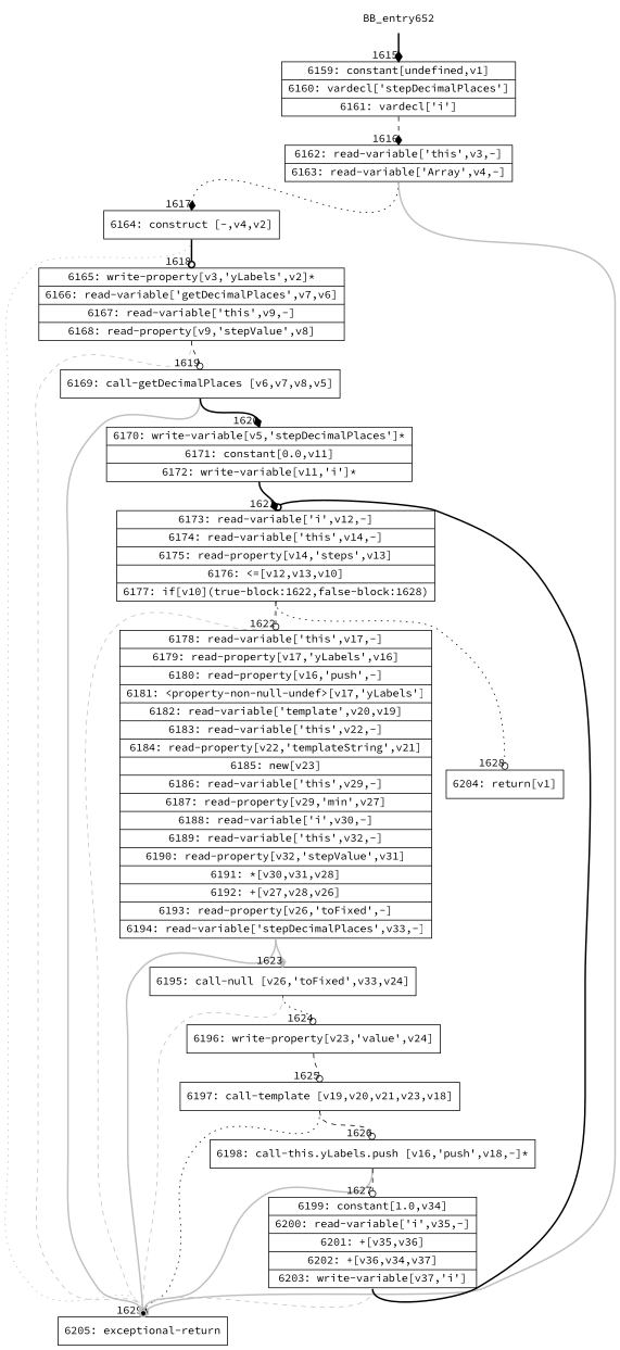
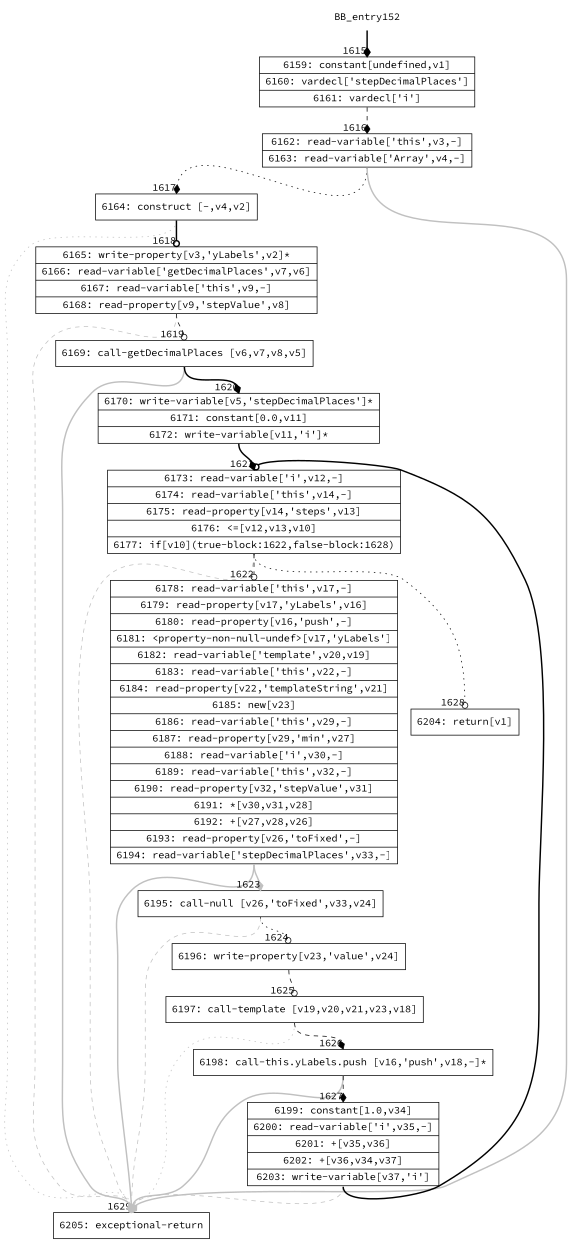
  digraph {
    fontname="Source Code Pro"
    rankdir=TD
    node [fontname="Source Code Pro" shape=record]
    edge [arrowhead=odot fontname="Source Code Pro" headport=n style=bold tailport=s]
-   BB_entry152 [shape=none label=BB_entry652]
+   BB_entry152 [shape=none]
    n2 [label="{6159: constant[undefined,v1]|6160: vardecl['stepDecimalPlaces']|6161: vardecl['i']}"]
    n3 [label="{6162: read-variable['this',v3,-]|6163: read-variable['Array',v4,-]}"]
    n4 [label="{6164: construct [-,v4,v2]}"]
    n5 [label="{6205: exceptional-return}"]
    n6 [label="{6165: write-property[v3,'yLabels',v2]*|6166: read-variable['getDecimalPlaces',v7,v6]|6167: read-variable['this',v9,-]|6168: read-property[v9,'stepValue',v8]}"]
    n7 [label="{6169: call-getDecimalPlaces [v6,v7,v8,v5]}"]
    n8 [label="{6170: write-variable[v5,'stepDecimalPlaces']*|6171: constant[0.0,v11]|6172: write-variable[v11,'i']*}"]
    n9 [label="{6173: read-variable['i',v12,-]|6174: read-variable['this',v14,-]|6175: read-property[v14,'steps',v13]|6176: \<=[v12,v13,v10]|6177: if[v10](true-block:1622,false-block:1628)}"]
    n10 [label="{6178: read-variable['this',v17,-]|6179: read-property[v17,'yLabels',v16]|6180: read-property[v16,'push',-]|6181: \<property-non-null-undef\>[v17,'yLabels']|6182: read-variable['template',v20,v19]|6183: read-variable['this',v22,-]|6184: read-property[v22,'templateString',v21]|6185: new[v23]|6186: read-variable['this',v29,-]|6187: read-property[v29,'min',v27]|6188: read-variable['i',v30,-]|6189: read-variable['this',v32,-]|6190: read-property[v32,'stepValue',v31]|6191: *[v30,v31,v28]|6192: +[v27,v28,v26]|6193: read-property[v26,'toFixed',-]|6194: read-variable['stepDecimalPlaces',v33,-]}"]
    n11 [label="{6204: return[v1]}"]
    n12 [label="{6195: call-null [v26,'toFixed',v33,v24]}"]
    n13 [label="{6196: write-property[v23,'value',v24]}"]
    n14 [label="{6197: call-template [v19,v20,v21,v23,v18]}"]
    n15 [label="{6198: call-this.yLabels.push [v16,'push',v18,-]*}"]
    n16 [label="{6199: constant[1.0,v34]|6200: read-variable['i',v35,-]|6201: +[v35,v36]|6202: +[v36,v34,v37]|6203: write-variable[v37,'i']}"]
    BB_entry152 -> n2 [arrowhead=diamond headlabel="    1615"]
    n2 -> n3 [arrowhead=diamond headlabel="      1616" style=dashed]
    n3 -> n4 [arrowhead=diamond headlabel="      1617" style=dotted]
    n3 -> n5 [arrowhead=diamond color=gray headlabel="      1629"]
    n4 -> n5 [color=gray style=dotted]
    n4 -> n6 [headlabel="      1618"]
    n6 -> n5 [arrowhead=diamond color=gray style=dashed]
    n6 -> n7 [headlabel="      1619" style=dashed]
    n7 -> n5 [arrowhead=diamond color=gray]
    n7 -> n8 [arrowhead=diamond headlabel="      1620"]
    n8 -> n9 [arrowhead=diamond headlabel="      1621"]
    n9 -> n5 [color=gray style=dashed]
    n9 -> n10 [headlabel="      1622" style=dashed]
    n9 -> n11 [headlabel="      1628" style=dotted]
    n10 -> n5 [color=gray]
    n10 -> n12 [arrowhead=diamond color=gray headlabel="      1623"]
    n12 -> n5 [color=gray style=dashed]
    n12 -> n13 [headlabel="      1624" style=dotted]
    n13 -> n14 [headlabel="      1625" style=dashed]
-   n14 -> n5 [arrowhead=diamond color=black style=dotted]
-   n14 -> n15 [headlabel="      1626" style=dashed]
+   n14 -> n5 [arrowhead=diamond color=gray style=dotted]
+   n14 -> n15 [arrowhead=diamond headlabel="      1626" style=dashed]
    n15 -> n5 [color=gray]
-   n15 -> n16 [headlabel="      1627" style=dashed]
+   n15 -> n16 [arrowhead=diamond headlabel="      1627" style=dashed]
    n16 -> n5 [color=gray style=dashed]
    n16 -> n9
  }
